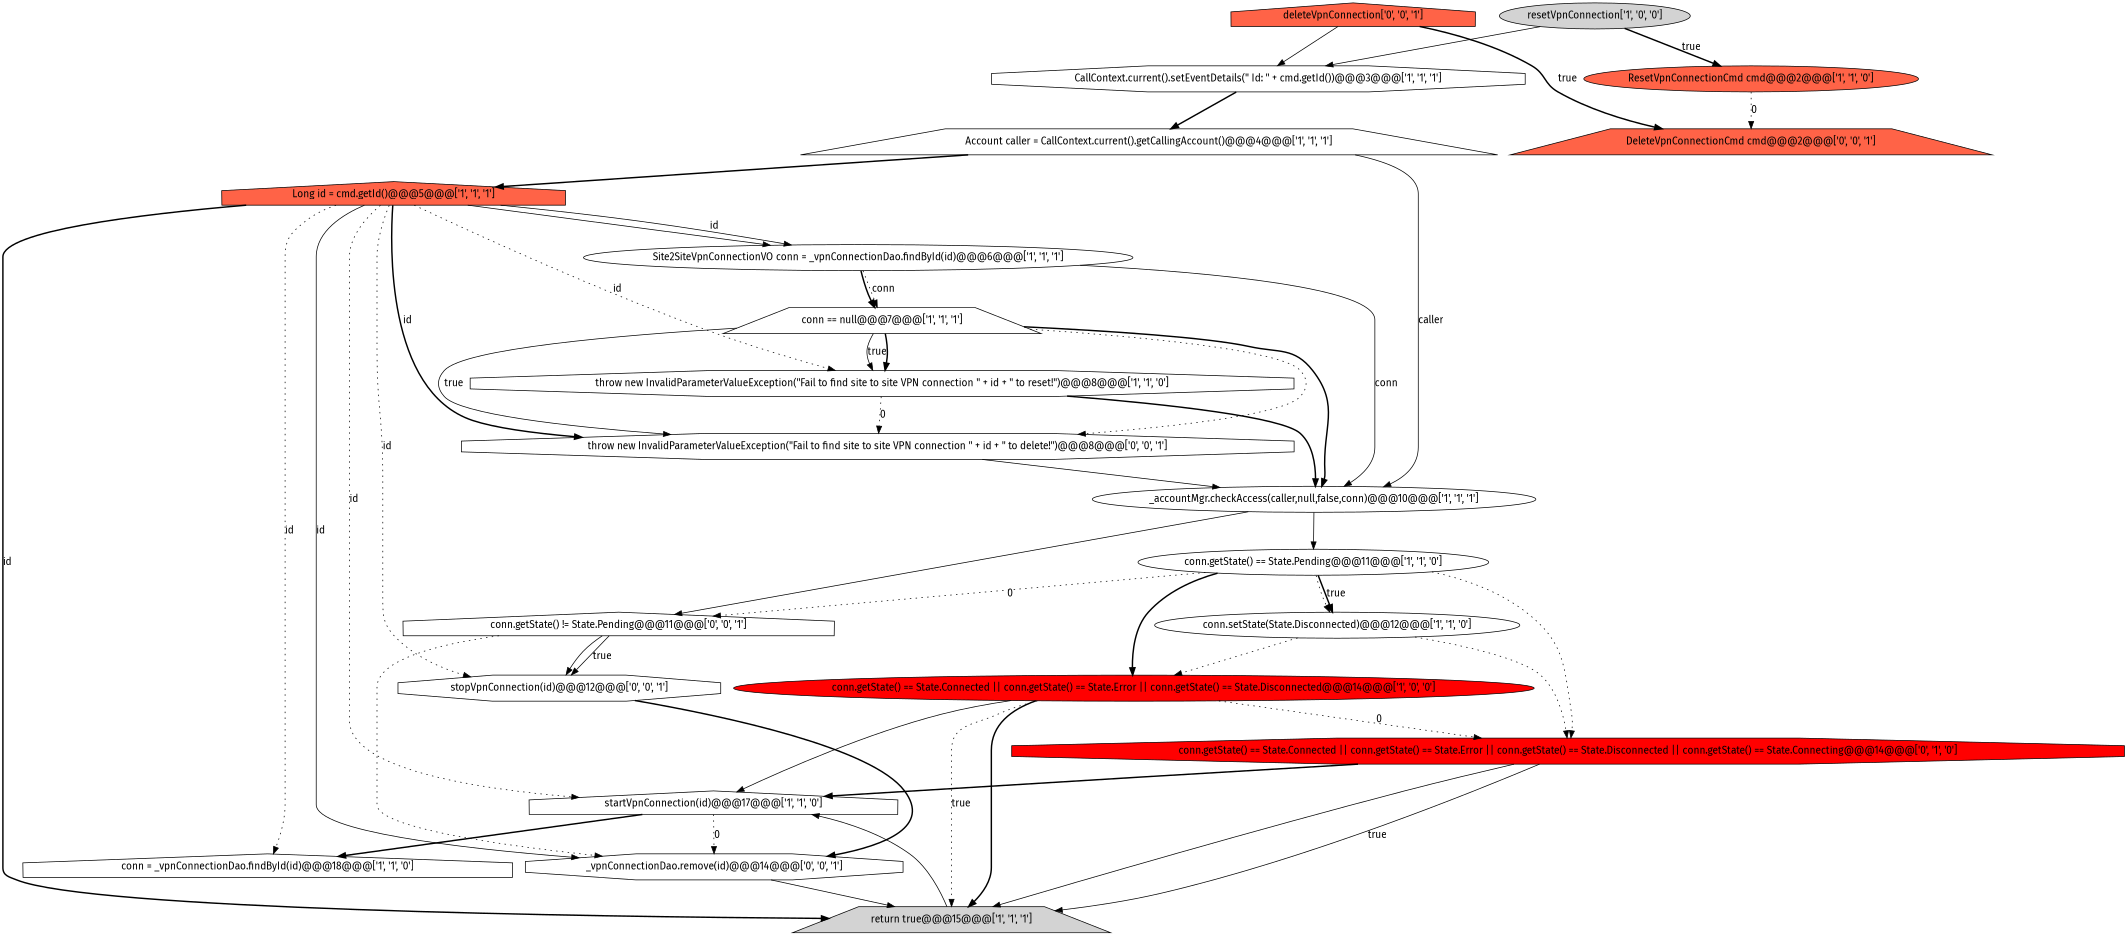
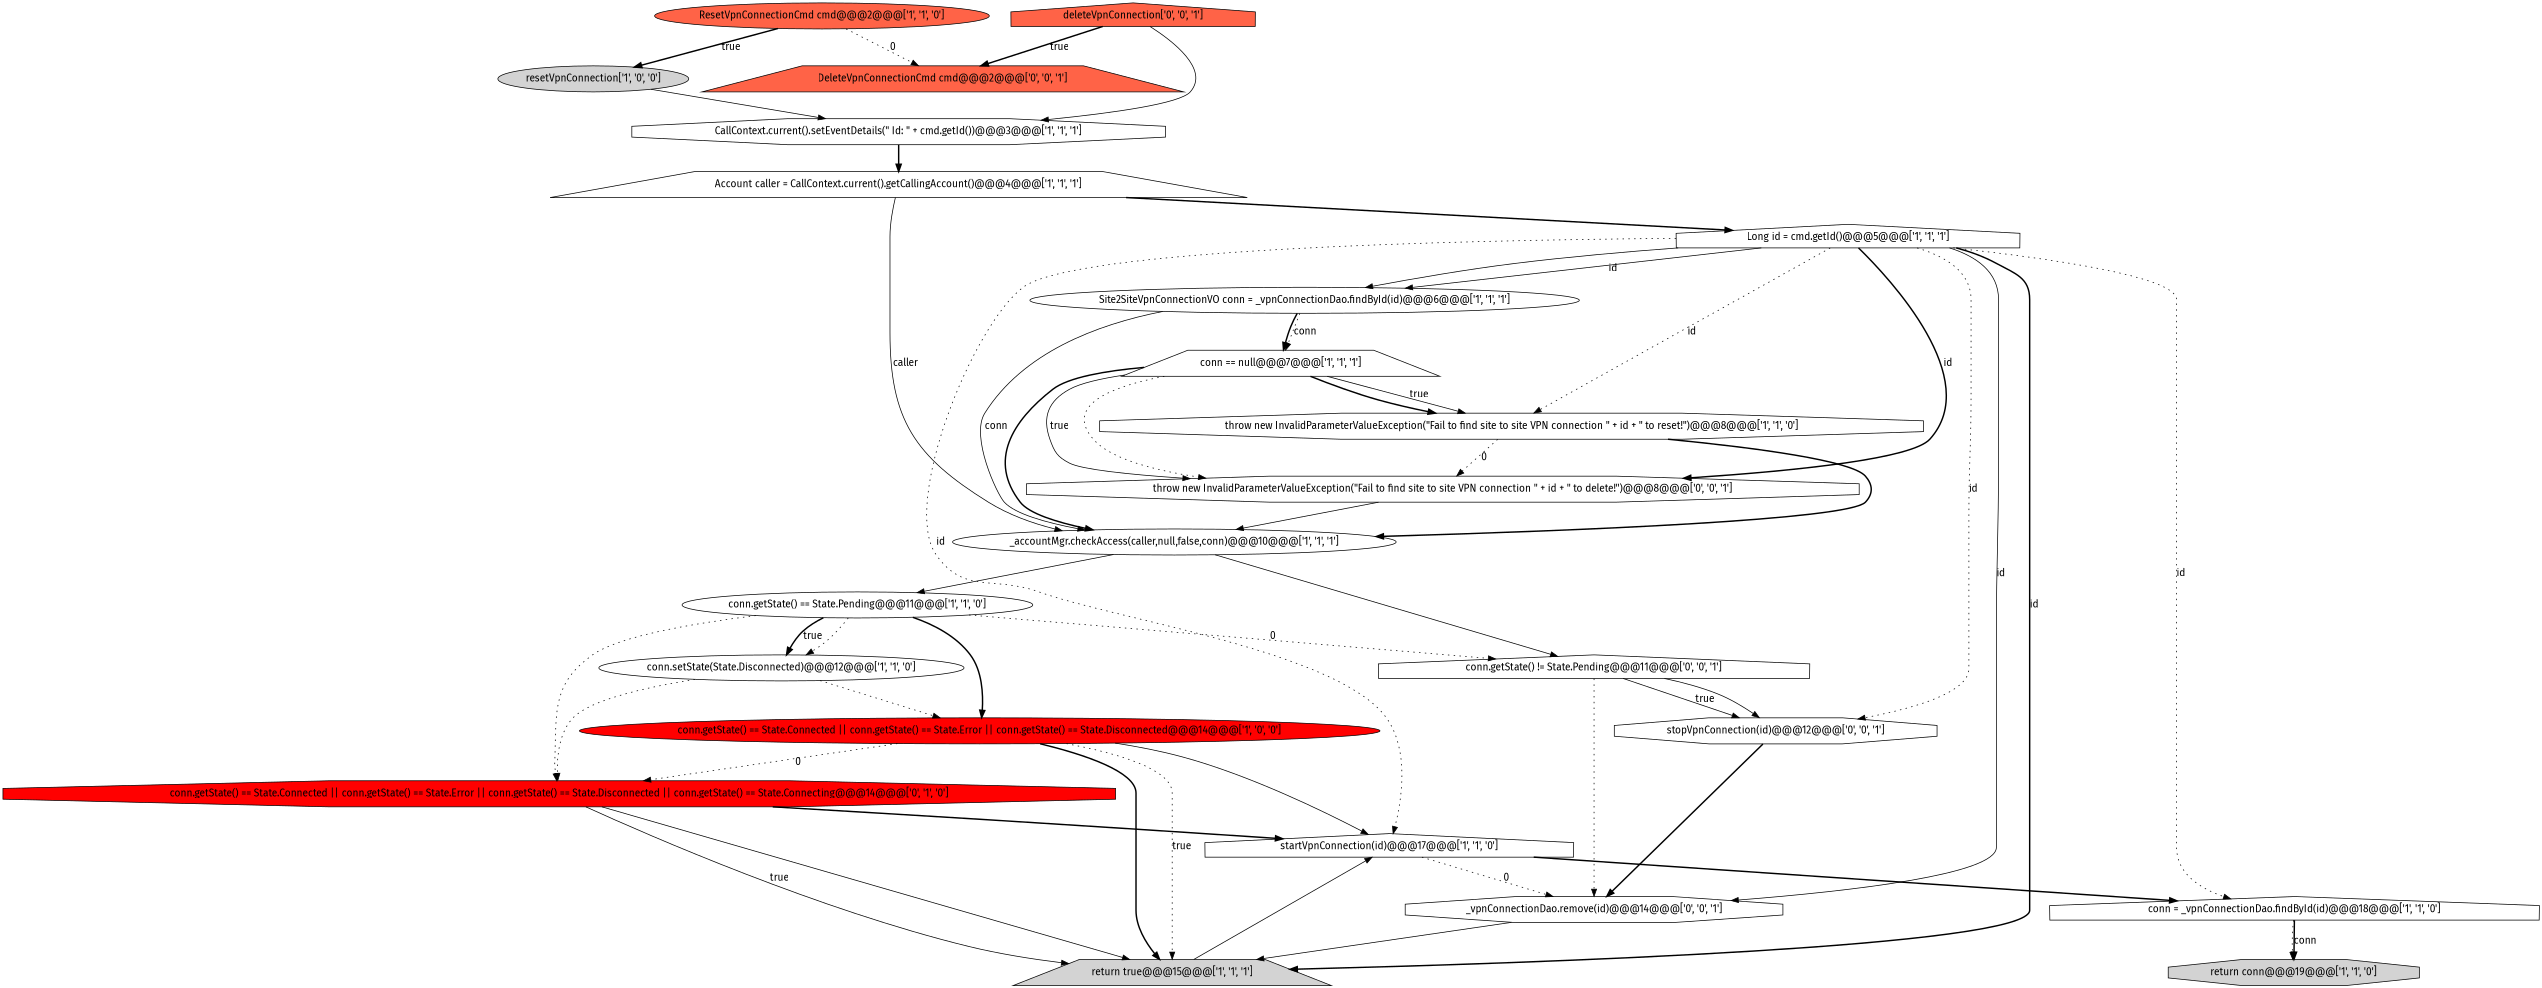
  digraph {
    fontname="Fira Sans"
    node [fillcolor=white fontname="Fira Sans" shape=ellipse style=filled]
    edge [fontname="Fira Sans" style=solid]
    n1 [fillcolor=red label="conn.getState() == State.Connected || conn.getState() == State.Error || conn.getState() == State.Disconnected@@@14@@@['1', '0', '0']"]
    n2 [fillcolor=red label="conn.getState() == State.Connected || conn.getState() == State.Error || conn.getState() == State.Disconnected || conn.getState() == State.Connecting@@@14@@@['0', '1', '0']" shape=octagon]
    n3 [label="startVpnConnection(id)@@@17@@@['1', '1', '0']" shape=house]
    n4 [fillcolor=lightgray label="return true@@@15@@@['1', '1', '1']" shape=trapezium]
    n5 [label="conn = _vpnConnectionDao.findById(id)@@@18@@@['1', '1', '0']" shape=house]
    n6 [label="_vpnConnectionDao.remove(id)@@@14@@@['0', '0', '1']" shape=octagon]
    n7 [fillcolor=tomato label="DeleteVpnConnectionCmd cmd@@@2@@@['0', '0', '1']" shape=trapezium]
    n8 [label="_accountMgr.checkAccess(caller,null,false,conn)@@@10@@@['1', '1', '1']"]
    n9 [label="conn.getState() != State.Pending@@@11@@@['0', '0', '1']" shape=house]
    n10 [label="conn.getState() == State.Pending@@@11@@@['1', '1', '0']"]
    n11 [label="stopVpnConnection(id)@@@12@@@['0', '0', '1']" shape=octagon]
    n12 [label="conn.setState(State.Disconnected)@@@12@@@['1', '1', '0']"]
+   n13 [fillcolor=lightgray label="return conn@@@19@@@['1', '1', '0']" shape=octagon]
    n14 [label="Account caller = CallContext.current().getCallingAccount()@@@4@@@['1', '1', '1']" shape=trapezium]
-   n15 [fillcolor=tomato label="Long id = cmd.getId()@@@5@@@['1', '1', '1']" shape=house]
+   n15 [label="Long id = cmd.getId()@@@5@@@['1', '1', '1']" shape=house]
    n16 [label="throw new InvalidParameterValueException(\"Fail to find site to site VPN connection \" + id + \" to delete!\")@@@8@@@['0', '0', '1']" shape=octagon]
    n17 [label="Site2SiteVpnConnectionVO conn = _vpnConnectionDao.findById(id)@@@6@@@['1', '1', '1']"]
    n18 [label="throw new InvalidParameterValueException(\"Fail to find site to site VPN connection \" + id + \" to reset!\")@@@8@@@['1', '1', '0']" shape=octagon]
    n19 [label="conn == null@@@7@@@['1', '1', '1']" shape=trapezium]
    n20 [label="CallContext.current().setEventDetails(\" Id: \" + cmd.getId())@@@3@@@['1', '1', '1']" shape=octagon]
    n21 [fillcolor=tomato label="ResetVpnConnectionCmd cmd@@@2@@@['1', '1', '0']"]
    n22 [fillcolor=lightgray label="resetVpnConnection['1', '0', '0']"]
    n23 [fillcolor=tomato label="deleteVpnConnection['0', '0', '1']" shape=house]
    n1 -> n2 [label=0 style=dotted]
    n1 -> n3
    n1 -> n4 [style=bold]
    n1 -> n4 [label=true style=dotted]
    n2 -> n3 [style=bold]
    n2 -> n4 [label=true]
    n2 -> n4
    n3 -> n5 [style=bold]
    n3 -> n6 [label=0 style=dotted]
    n4 -> n3
+   n5 -> n13 [style=dotted]
+   n5 -> n13 [label=conn style=bold]
    n6 -> n4
    n8 -> n9
    n8 -> n10
    n9 -> n6 [style=dotted]
    n9 -> n11 [label=true]
    n9 -> n11
    n10 -> n1 [style=bold]
    n10 -> n2 [style=dotted]
    n10 -> n9 [label=0 style=dotted]
    n10 -> n12 [style=dotted]
    n10 -> n12 [label=true style=bold]
    n11 -> n6 [style=bold]
    n12 -> n1 [style=dotted]
    n12 -> n2 [style=dotted]
    n14 -> n8 [label=caller]
    n14 -> n15 [style=bold]
    n15 -> n3 [label=id style=dotted]
    n15 -> n4 [label=id style=bold]
    n15 -> n5 [label=id style=dotted]
    n15 -> n6 [label=id]
    n15 -> n11 [label=id style=dotted]
    n15 -> n16 [label=id style=bold]
    n15 -> n17
    n15 -> n17 [label=id]
    n15 -> n18 [label=id style=dotted]
    n16 -> n8
    n17 -> n8 [label=conn]
    n17 -> n19 [label=conn style=dotted]
    n17 -> n19 [style=bold]
    n18 -> n8 [style=bold]
    n18 -> n16 [label=0 style=dotted]
    n19 -> n8 [style=bold]
    n19 -> n16 [label=true]
    n19 -> n16 [style=dotted]
    n19 -> n18 [label=true]
    n19 -> n18 [style=bold]
    n20 -> n14 [style=bold]
    n21 -> n7 [label=0 style=dotted]
    n22 -> n20
-   n22 -> n21 [label=true style=bold]
+   n21 -> n22 [label=true style=bold]
    n23 -> n7 [label=true style=bold]
    n23 -> n20
  }
